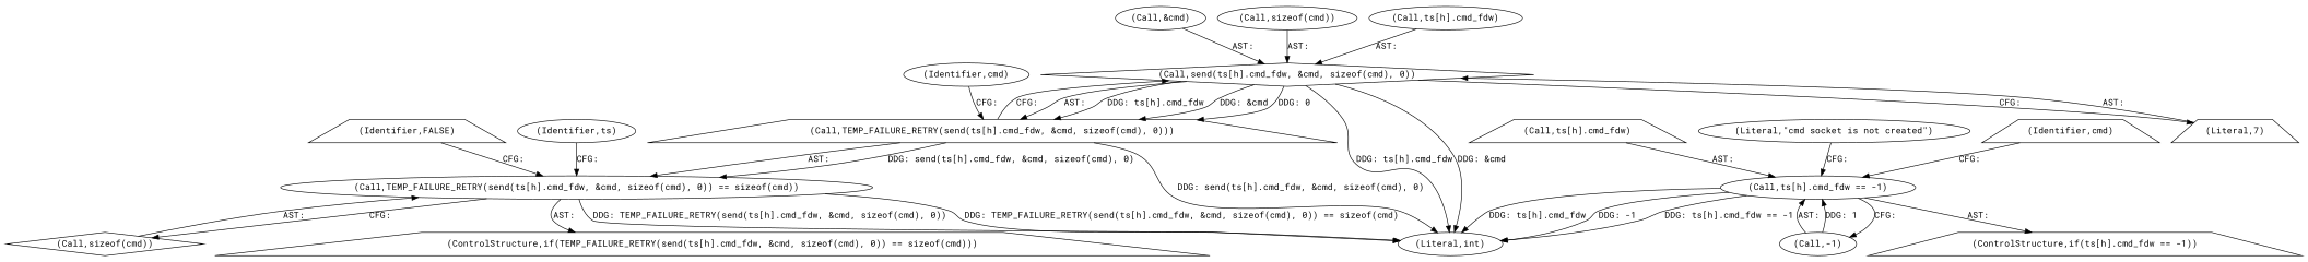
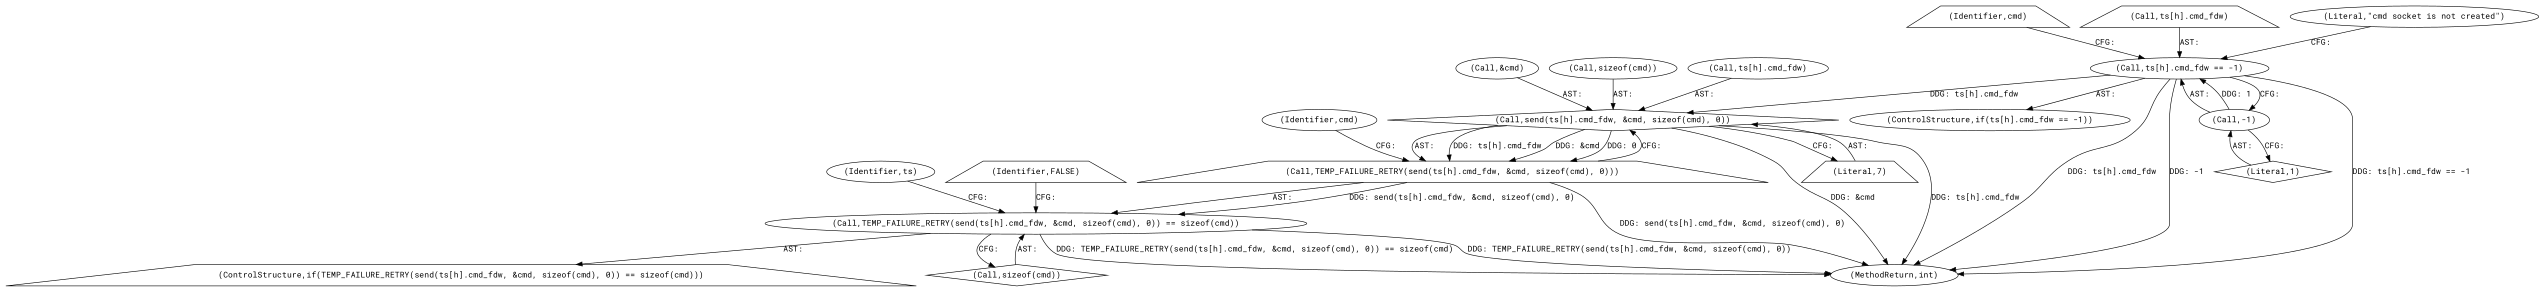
  digraph {
    fontname="Roboto Mono"
    node [fontname="Roboto Mono" shape=ellipse]
    edge [fontname="Roboto Mono"]
    n1 [label="(Call,send(ts[h].cmd_fdw, &cmd, sizeof(cmd), 0))" shape=diamond]
    n2 [label="(Call,TEMP_FAILURE_RETRY(send(ts[h].cmd_fdw, &cmd, sizeof(cmd), 0)))" shape=trapezium]
-   n3 [label="(Literal,int)"]
+   n3 [label="(MethodReturn,int)"]
    n4 [label="(Literal,7)" shape=trapezium]
    n5 [label="(Call,TEMP_FAILURE_RETRY(send(ts[h].cmd_fdw, &cmd, sizeof(cmd), 0)) == sizeof(cmd))"]
    n6 [label="(Call,ts[h].cmd_fdw == -1)"]
    n7 [label="(Call,-1)"]
-   n8 [label="(ControlStructure,if(ts[h].cmd_fdw == -1))" shape=trapezium]
+   n8 [label="(ControlStructure,if(ts[h].cmd_fdw == -1))"]
+   n9 [label="(Literal,1)" shape=diamond]
    n10 [label="(Call,sizeof(cmd))" shape=diamond]
    n11 [label="(ControlStructure,if(TEMP_FAILURE_RETRY(send(ts[h].cmd_fdw, &cmd, sizeof(cmd), 0)) == sizeof(cmd)))" shape=trapezium]
    n12 [label="(Identifier,cmd)"]
    n13 [label="(Identifier,cmd)" shape=trapezium]
    n14 [label="(Call,&cmd)"]
    n15 [label="(Identifier,ts)"]
    n16 [label="(Call,ts[h].cmd_fdw)" shape=trapezium]
    n17 [label="(Literal,\"cmd socket is not created\")"]
    n18 [label="(Identifier,FALSE)" shape=trapezium]
    n19 [label="(Call,sizeof(cmd))"]
    n20 [label="(Call,ts[h].cmd_fdw)"]
    n1 -> n2 [label="AST: "]
    n1 -> n2 [label="DDG: ts[h].cmd_fdw"]
    n1 -> n2 [label="DDG: &cmd"]
    n1 -> n2 [label="DDG: 0"]
    n1 -> n3 [label="DDG: ts[h].cmd_fdw"]
    n1 -> n3 [label="DDG: &cmd"]
    n1 -> n4 [label="CFG: "]
    n2 -> n1 [label="CFG: "]
    n2 -> n3 [label="DDG: send(ts[h].cmd_fdw, &cmd, sizeof(cmd), 0)"]
    n2 -> n5 [label="AST: "]
    n2 -> n5 [label="DDG: send(ts[h].cmd_fdw, &cmd, sizeof(cmd), 0)"]
    n4 -> n1 [label="AST: "]
    n5 -> n3 [label="DDG: TEMP_FAILURE_RETRY(send(ts[h].cmd_fdw, &cmd, sizeof(cmd), 0)) == sizeof(cmd)"]
    n5 -> n3 [label="DDG: TEMP_FAILURE_RETRY(send(ts[h].cmd_fdw, &cmd, sizeof(cmd), 0))"]
    n5 -> n10 [label="CFG: "]
    n5 -> n11 [label="AST: "]
+   n6 -> n1 [label="DDG: ts[h].cmd_fdw"]
    n6 -> n3 [label="DDG: ts[h].cmd_fdw == -1"]
    n6 -> n3 [label="DDG: ts[h].cmd_fdw"]
    n6 -> n3 [label="DDG: -1"]
    n6 -> n7 [label="CFG: "]
    n6 -> n8 [label="AST: "]
    n7 -> n6 [label="AST: "]
    n7 -> n6 [label="DDG: 1"]
+   n7 -> n9 [label="CFG: "]
+   n9 -> n7 [label="AST: "]
    n10 -> n5 [label="AST: "]
    n12 -> n2 [label="CFG: "]
    n13 -> n6 [label="CFG: "]
    n14 -> n1 [label="AST: "]
    n15 -> n5 [label="CFG: "]
    n16 -> n6 [label="AST: "]
    n17 -> n6 [label="CFG: "]
    n18 -> n5 [label="CFG: "]
    n19 -> n1 [label="AST: "]
    n20 -> n1 [label="AST: "]
  }
